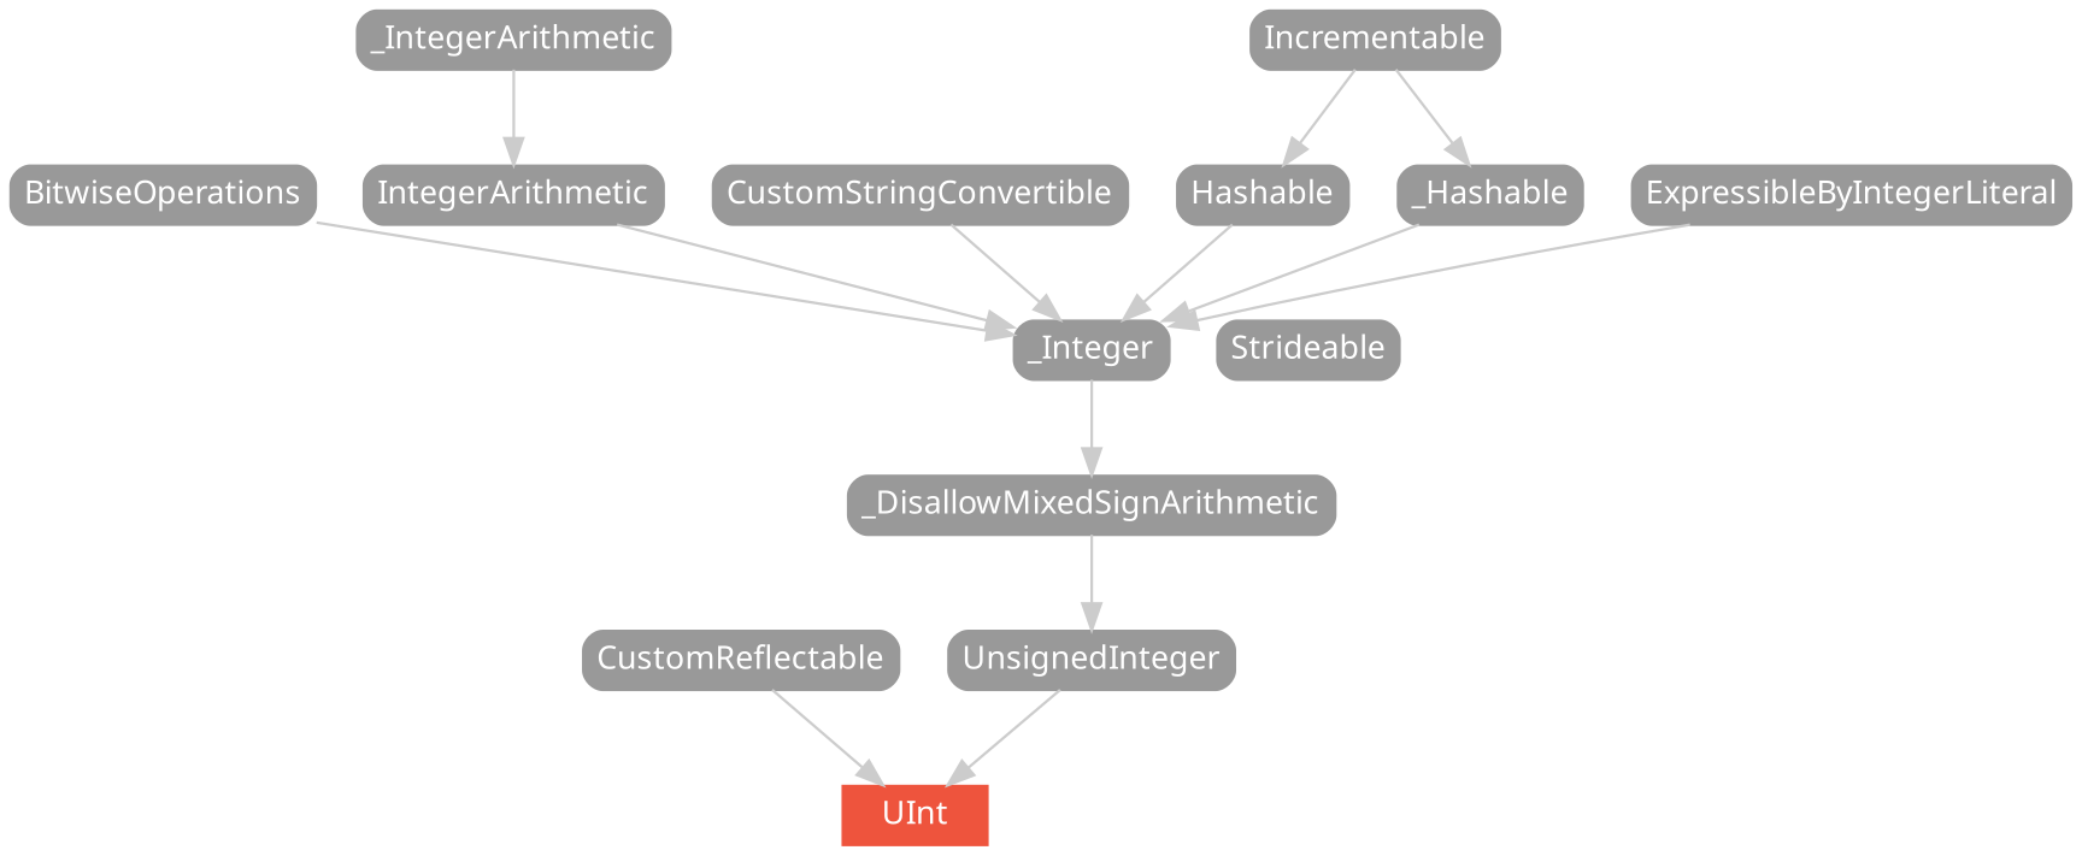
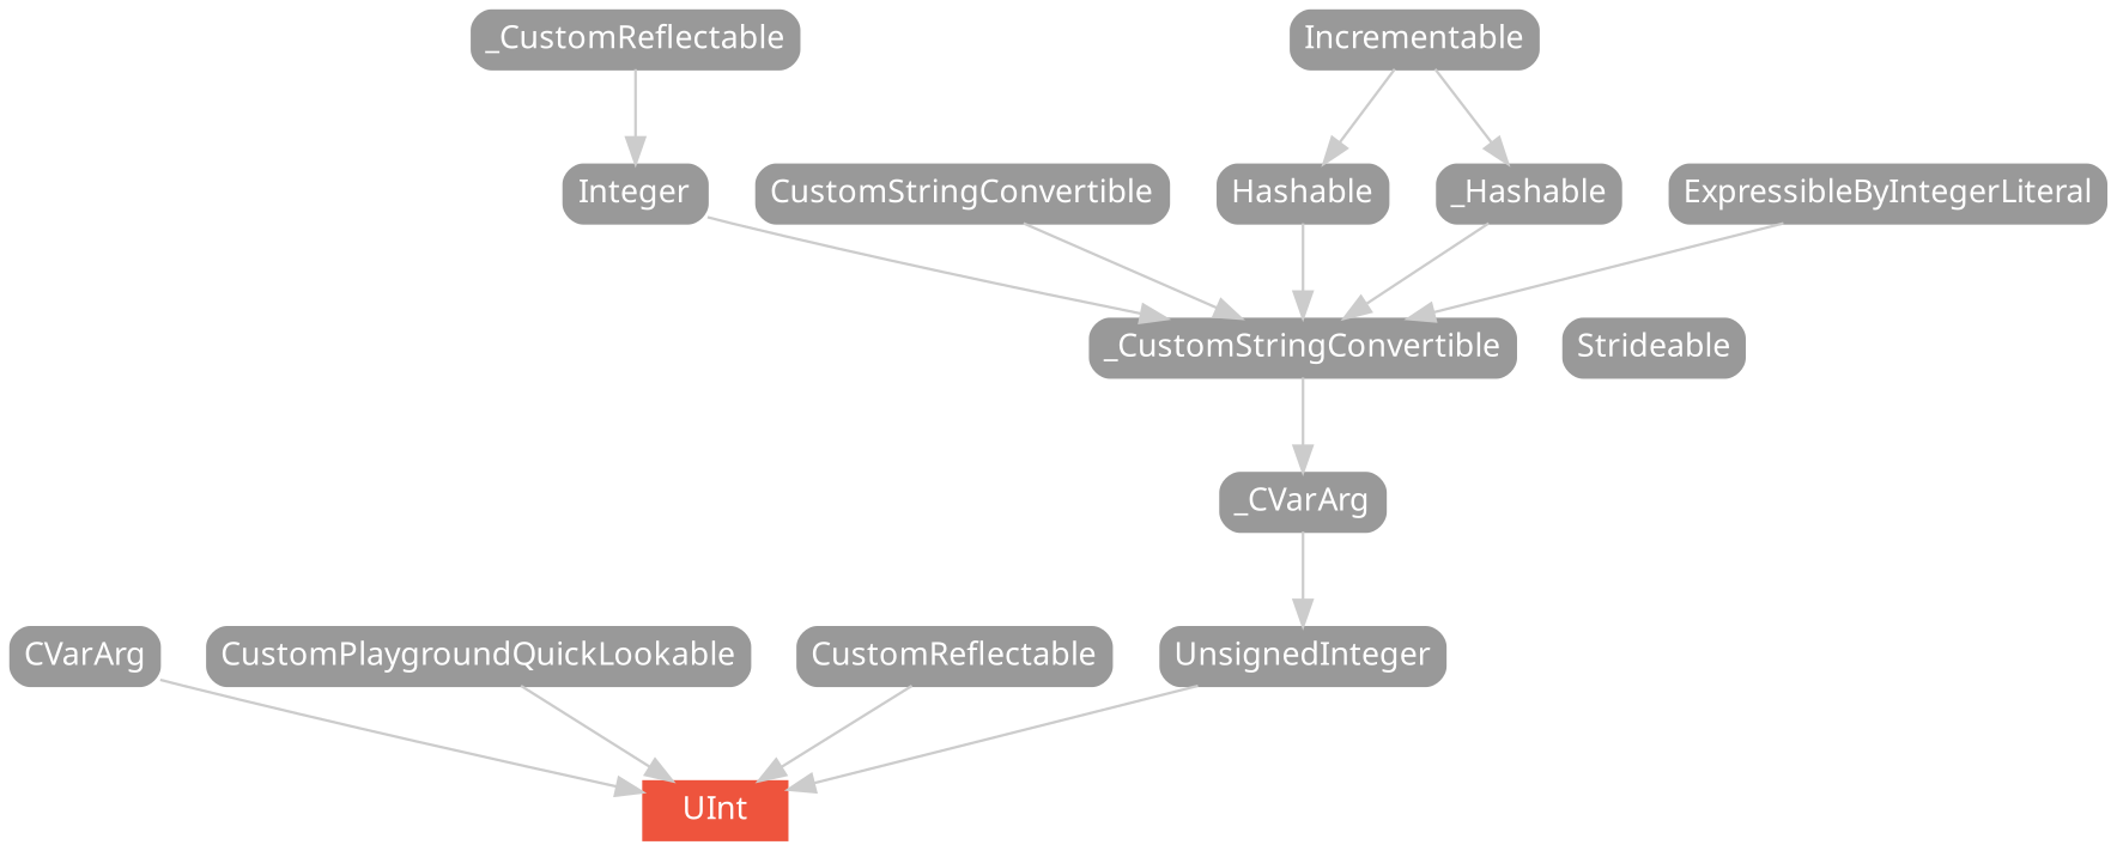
  strict digraph {
    fontname="Noto Sans"
    node [color="#999999" fillcolor="#999999" fontcolor=white fontname="Noto Sans" fontsize=12 margin="0.07,0.05" shape=box style="filled,rounded"]
    edge [color="#cccccc" fontname="Noto Sans"]
    UInt [color="#ee543d" fillcolor="#ee543d" height=0.3 style=filled]
-   BitwiseOperations [height=0.3]
-   _Integer [height=0.3]
-   _DisallowMixedSignArithmetic [height=0.3]
-   IntegerArithmetic [height=0.3]
+   _Integer [height=0.3 label=_CustomStringConvertible]
+   _DisallowMixedSignArithmetic [height=0.3 label=_CVarArg]
+   CVarArg [height=0.3]
+   IntegerArithmetic [height=0.3 label=Integer]
    Strideable [height=0.3]
+   CustomPlaygroundQuickLookable [height=0.3]
    CustomReflectable [height=0.3]
    CustomStringConvertible [height=0.3]
    n11 [height=0.3 label=Incrementable]
    Hashable [height=0.3]
    n13 [height=0.3 label=_Hashable]
    ExpressibleByIntegerLiteral [height=0.3]
    UnsignedInteger [height=0.3]
-   _IntegerArithmetic [height=0.3]
+   _IntegerArithmetic [height=0.3 label=_CustomReflectable]
    subgraph sub_1 {
      rank=max
      UInt
    }
-   BitwiseOperations -> _Integer
    _Integer -> _DisallowMixedSignArithmetic
    _DisallowMixedSignArithmetic -> UnsignedInteger
+   CVarArg -> UInt
    IntegerArithmetic -> _Integer
+   CustomPlaygroundQuickLookable -> UInt
    CustomReflectable -> UInt
    CustomStringConvertible -> _Integer
    n11 -> Hashable
    n11 -> n13
    Hashable -> _Integer
    n13 -> _Integer
    ExpressibleByIntegerLiteral -> _Integer
    UnsignedInteger -> UInt
    _IntegerArithmetic -> IntegerArithmetic
  }
